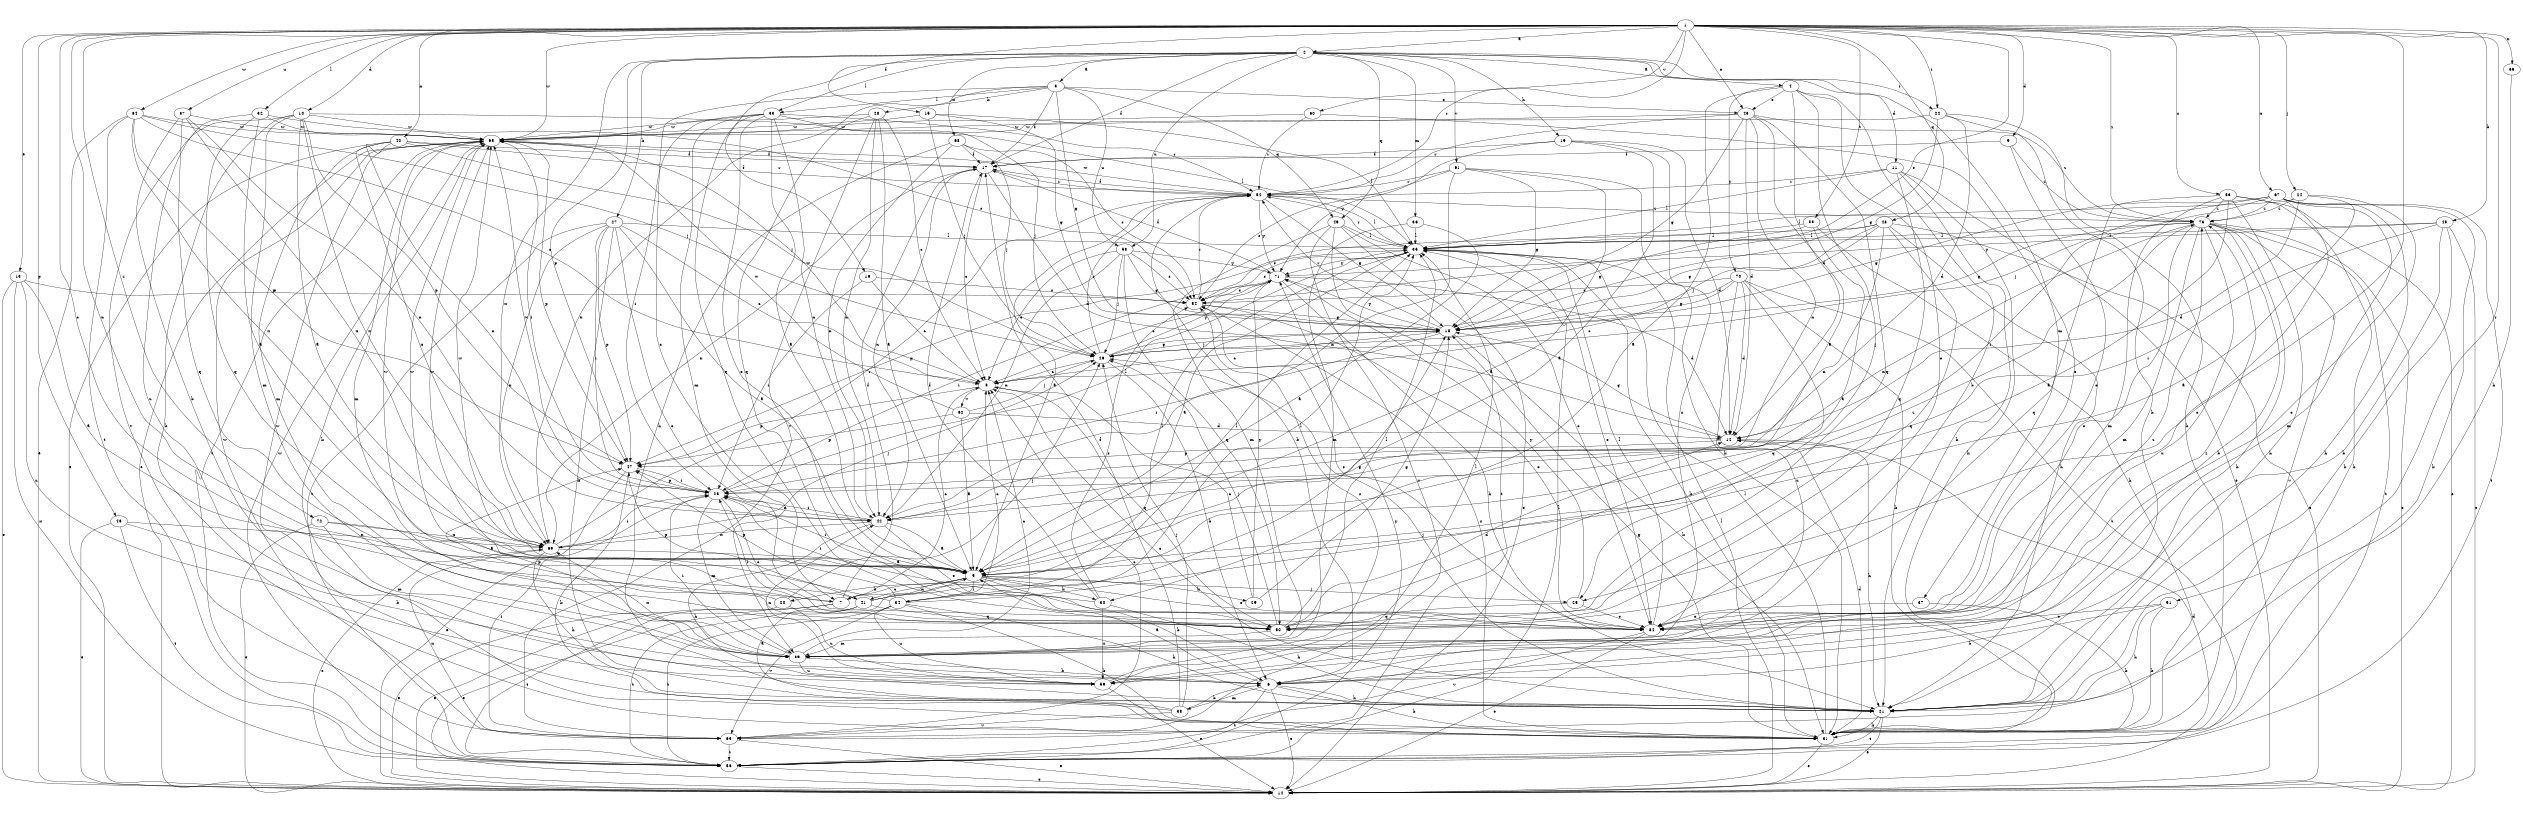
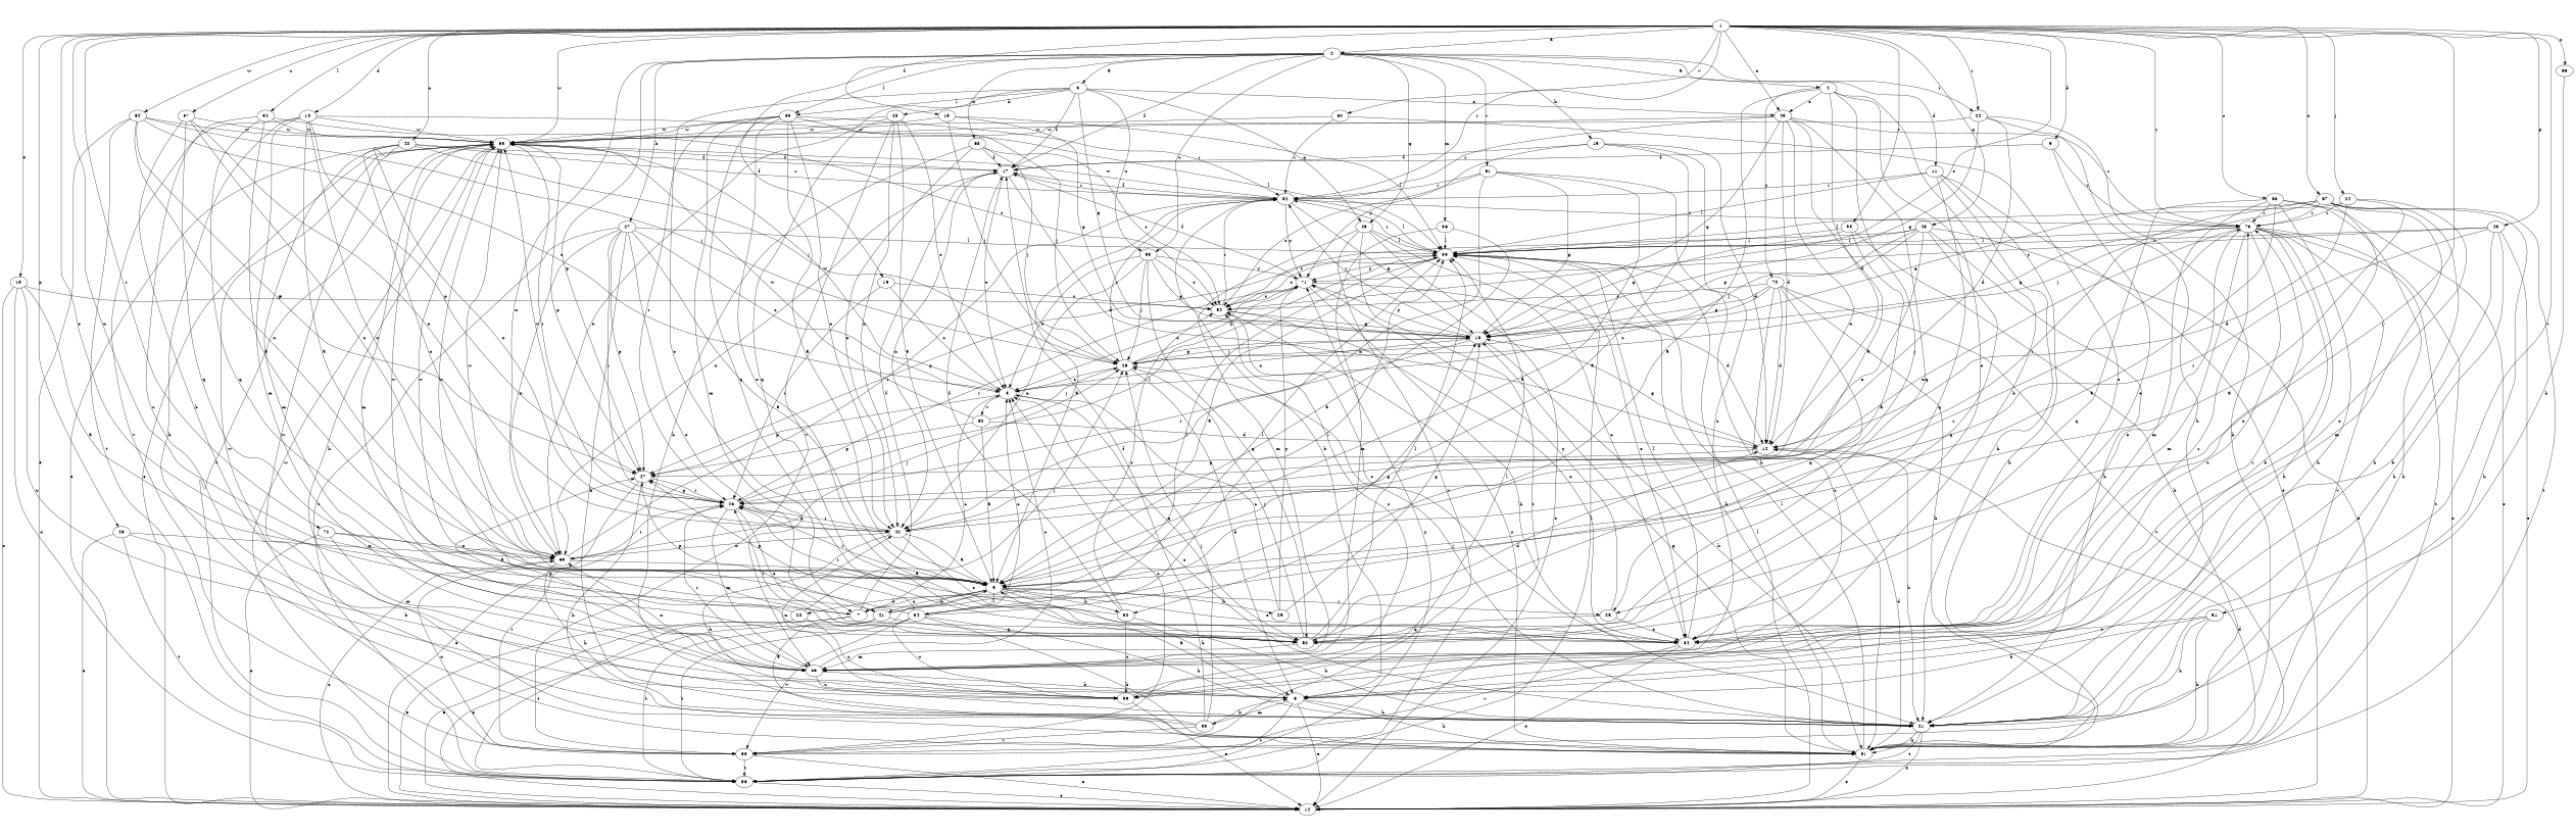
  strict digraph {
    1
    2
    10
    13
    24
    32
    43
    52
    53
    55
    72
    45
    46
    51
    57
    73
    7
    64
    9
    22
    40
    41
    48
    65
    15
    54
    67
    66
    25
    60
    3
    4
    19
    27
    33
    36
    61
    69
    16
    17
    58
    11
    47
    49
    68
-   37
    5
    31
    35
    39
    63
    14
    56
    59
    12
    n56 [label=84]
    50
    18
    42
    6
    71
    21
    23
    8
    26
    28
    70
    30
    29
    34
    20
    38
    62
    1 -> 2 [label=a]
    1 -> 10 [label=d]
    1 -> 13 [label=e]
    1 -> 24 [label=j]
    1 -> 32 [label=l]
    1 -> 43 [label=o]
    1 -> 52 [label=r]
    1 -> 53 [label=s]
    1 -> 55 [label=t]
    1 -> 72 [label=z]
-   1 -> 45 [label=b]
+   1 -> 45 [label=p]
    1 -> 46 [label=p]
    1 -> 51 [label=r]
    1 -> 57 [label=u]
    1 -> 73 [label=z]
    1 -> 7 [label=c]
    1 -> 64 [label=w]
    1 -> 9 [label=d]
    1 -> 22 [label=i]
    1 -> 40 [label=n]
    1 -> 41 [label=n]
    1 -> 48 [label=q]
    1 -> 65 [label=w]
    1 -> 15 [label=f]
    1 -> 54 [label=s]
    1 -> 67 [label=x]
    1 -> 66 [label=x]
    1 -> 25 [label=j]
    1 -> 60 [label=v]
    2 -> 22 [label=i]
    2 -> 3 [label=a]
    2 -> 4 [label=a]
    2 -> 19 [label=h]
    2 -> 27 [label=k]
    2 -> 33 [label=l]
    2 -> 36 [label=m]
    2 -> 61 [label=v]
    2 -> 69 [label=x]
    2 -> 16 [label=f]
    2 -> 17 [label=f]
    2 -> 58 [label=u]
    2 -> 11 [label=d]
    2 -> 47 [label=p]
    2 -> 49 [label=q]
    2 -> 68 [label=x]
-   2 -> 37 [label=m]
    10 -> 65 [label=w]
    10 -> 69 [label=x]
    10 -> 47 [label=p]
    10 -> 5 [label=a]
    10 -> 31 [label=k]
    10 -> 35 [label=l]
    10 -> 39 [label=m]
    10 -> 63 [label=v]
    13 -> 54 [label=s]
    13 -> 5 [label=a]
    13 -> 14 [label=e]
    13 -> 56 [label=x]
    13 -> 59 [label=u]
    24 -> 73 [label=z]
    24 -> 5 [label=a]
    24 -> 35 [label=l]
    24 -> 12 [label=d]
    24 -> n56 [label=o]
    32 -> 65 [label=w]
    32 -> 54 [label=s]
    32 -> 5 [label=a]
    32 -> 59 [label=u]
    32 -> 50 [label=q]
    43 -> 52 [label=r]
    43 -> 73 [label=z]
    43 -> 65 [label=w]
    43 -> 5 [label=a]
    43 -> 12 [label=d]
    43 -> 50 [label=q]
    43 -> 18 [label=g]
    43 -> 42 [label=n]
    52 -> 73 [label=z]
    52 -> 65 [label=w]
    52 -> 17 [label=f]
    52 -> 5 [label=a]
    52 -> 35 [label=l]
    52 -> 18 [label=g]
    52 -> 6 [label=b]
    52 -> 71 [label=y]
    53 -> 73 [label=z]
    53 -> 5 [label=a]
    53 -> 31 [label=k]
    53 -> 39 [label=m]
    53 -> 14 [label=e]
    53 -> 50 [label=q]
    53 -> 21 [label=h]
    55 -> 5 [label=a]
    55 -> 31 [label=k]
    55 -> 35 [label=l]
    55 -> 18 [label=g]
    72 -> 69 [label=x]
    72 -> 5 [label=a]
    72 -> 39 [label=m]
    72 -> 14 [label=e]
    45 -> 35 [label=l]
    45 -> 14 [label=e]
    45 -> 6 [label=b]
    45 -> 71 [label=y]
    45 -> 21 [label=h]
    45 -> 23 [label=i]
    46 -> 69 [label=x]
    46 -> 14 [label=e]
    46 -> 56 [label=t]
    46 -> 6 [label=b]
    51 -> 31 [label=k]
    51 -> n56 [label=o]
    51 -> 6 [label=b]
    51 -> 21 [label=h]
    57 -> 65 [label=w]
    57 -> 69 [label=x]
    57 -> 50 [label=q]
    57 -> 42 [label=n]
    57 -> 6 [label=b]
    73 -> 35 [label=l]
    73 -> 39 [label=m]
    73 -> 63 [label=v]
    73 -> 14 [label=e]
    73 -> 56 [label=t]
    73 -> 59 [label=u]
    73 -> n56 [label=o]
    73 -> 18 [label=g]
    73 -> 42 [label=n]
    73 -> 6 [label=b]
    73 -> 21 [label=h]
    7 -> 65 [label=w]
    7 -> 17 [label=f]
    7 -> 35 [label=l]
    7 -> 14 [label=e]
    7 -> 56 [label=t]
    7 -> 8 [label=c]
    64 -> 65 [label=w]
    64 -> 69 [label=x]
    64 -> 47 [label=p]
    64 -> 14 [label=e]
    64 -> 56 [label=t]
    64 -> 8 [label=c]
    64 -> 26 [label=j]
    9 -> 73 [label=z]
    9 -> 17 [label=f]
    9 -> n56 [label=o]
    22 -> 65 [label=w]
    22 -> 31 [label=k]
    22 -> 12 [label=d]
    22 -> 18 [label=g]
    22 -> 21 [label=h]
    40 -> 52 [label=r]
    40 -> 69 [label=x]
    40 -> 17 [label=f]
    40 -> 39 [label=m]
    40 -> 14 [label=e]
    40 -> 42 [label=n]
    40 -> 26 [label=j]
    41 -> 47 [label=p]
    41 -> 35 [label=l]
    41 -> 14 [label=e]
    41 -> 56 [label=t]
    41 -> 50 [label=q]
    41 -> 18 [label=g]
    48 -> 54 [label=s]
    48 -> 35 [label=l]
    48 -> 14 [label=e]
    48 -> 50 [label=q]
    48 -> 18 [label=g]
    48 -> 42 [label=n]
    48 -> 21 [label=h]
    48 -> 26 [label=j]
    65 -> 17 [label=f]
    65 -> 47 [label=p]
    65 -> 31 [label=k]
    65 -> 39 [label=m]
    65 -> 14 [label=e]
    65 -> 56 [label=t]
    65 -> 23 [label=i]
    15 -> 65 [label=w]
    15 -> 35 [label=l]
    15 -> 18 [label=g]
    15 -> 26 [label=j]
    54 -> 52 [label=r]
    54 -> n56 [label=o]
    54 -> 18 [label=g]
    67 -> 73 [label=z]
    67 -> 31 [label=k]
    67 -> 39 [label=m]
    67 -> 56 [label=t]
    67 -> n56 [label=o]
    67 -> 18 [label=g]
    67 -> 21 [label=h]
    67 -> 23 [label=i]
    67 -> 26 [label=j]
    66 -> 21 [label=h]
    25 -> n56 [label=o]
    25 -> 50 [label=q]
    25 -> 71 [label=y]
    60 -> 52 [label=r]
    60 -> 65 [label=w]
    60 -> n56 [label=o]
    3 -> 43 [label=o]
    3 -> 7 [label=c]
    3 -> 33 [label=l]
    3 -> 69 [label=x]
    3 -> 17 [label=f]
    3 -> 58 [label=u]
    3 -> 49 [label=q]
    3 -> 18 [label=g]
    3 -> 28 [label=k]
    4 -> 43 [label=o]
    4 -> 25 [label=j]
    4 -> 12 [label=d]
    4 -> n56 [label=o]
    4 -> 6 [label=b]
    4 -> 70 [label=y]
    4 -> 30 [label=a]
    19 -> 17 [label=f]
    19 -> 5 [label=a]
    19 -> 59 [label=u]
    19 -> 12 [label=d]
    19 -> 71 [label=y]
    27 -> 69 [label=x]
    27 -> 47 [label=p]
    27 -> 5 [label=a]
    27 -> 31 [label=k]
    27 -> 35 [label=l]
    27 -> 56 [label=t]
    27 -> n56 [label=o]
    27 -> 23 [label=i]
    27 -> 8 [label=c]
    33 -> 52 [label=r]
    33 -> 65 [label=w]
    33 -> 5 [label=a]
    33 -> 39 [label=m]
    33 -> n56 [label=o]
    33 -> 50 [label=q]
    33 -> 42 [label=n]
    33 -> 23 [label=i]
    33 -> 26 [label=j]
    36 -> 5 [label=a]
    36 -> 35 [label=l]
    36 -> 39 [label=m]
    61 -> 52 [label=r]
    61 -> 54 [label=s]
    61 -> 5 [label=a]
    61 -> 31 [label=k]
    61 -> 18 [label=g]
    61 -> 42 [label=n]
    69 -> 52 [label=r]
    69 -> 5 [label=a]
    69 -> 14 [label=e]
    69 -> 21 [label=h]
    69 -> 23 [label=i]
    69 -> 26 [label=j]
    16 -> 54 [label=s]
    16 -> 23 [label=i]
    16 -> 8 [label=c]
    17 -> 52 [label=r]
    17 -> 69 [label=x]
    17 -> 12 [label=d]
    17 -> 42 [label=n]
    17 -> 8 [label=c]
    58 -> 54 [label=s]
    58 -> 50 [label=q]
    58 -> 18 [label=g]
    58 -> 42 [label=n]
    58 -> 71 [label=y]
    58 -> 8 [label=c]
    58 -> 26 [label=j]
    11 -> 52 [label=r]
    11 -> 31 [label=k]
    11 -> 35 [label=l]
    11 -> 14 [label=e]
    11 -> 50 [label=q]
    11 -> 21 [label=h]
    47 -> 31 [label=k]
    47 -> 14 [label=e]
    47 -> 23 [label=i]
    49 -> 35 [label=l]
    49 -> 39 [label=m]
    49 -> 63 [label=v]
    49 -> 14 [label=e]
    49 -> 56 [label=t]
    49 -> n56 [label=o]
    68 -> 54 [label=s]
    68 -> 17 [label=f]
    68 -> 42 [label=n]
    68 -> 21 [label=h]
    68 -> 26 [label=j]
-   37 -> 31 [label=k]
-   37 -> n56 [label=o]
    5 -> 7 [label=c]
    5 -> 41 [label=n]
    5 -> 65 [label=w]
    5 -> 25 [label=j]
    5 -> n56 [label=o]
    5 -> 6 [label=b]
    5 -> 23 [label=i]
    5 -> 30 [label=k]
    5 -> 29 [label=k]
    5 -> 34 [label=l]
    5 -> 20 [label=h]
    31 -> 54 [label=s]
    31 -> 35 [label=l]
    31 -> 14 [label=e]
    31 -> 12 [label=d]
    31 -> 18 [label=g]
    35 -> 52 [label=r]
    35 -> 54 [label=s]
    35 -> 47 [label=p]
    35 -> 5 [label=a]
    35 -> 31 [label=k]
    35 -> n56 [label=o]
    35 -> 71 [label=y]
    39 -> 73 [label=z]
    39 -> 69 [label=x]
    39 -> 47 [label=p]
    39 -> 59 [label=u]
    39 -> 6 [label=b]
    39 -> 23 [label=i]
    39 -> 8 [label=c]
    63 -> 65 [label=w]
    63 -> 69 [label=x]
    63 -> 14 [label=e]
    63 -> 56 [label=t]
    63 -> 23 [label=i]
    63 -> 8 [label=c]
    14 -> 35 [label=l]
    14 -> 12 [label=d]
    56 -> 65 [label=w]
    56 -> 35 [label=l]
    56 -> 14 [label=e]
    56 -> 71 [label=y]
    59 -> 54 [label=s]
    59 -> 35 [label=l]
    59 -> 14 [label=e]
    59 -> 42 [label=n]
    12 -> 47 [label=p]
    12 -> 18 [label=g]
    12 -> 21 [label=h]
    n56 -> 54 [label=s]
    n56 -> 35 [label=l]
    n56 -> 63 [label=v]
    n56 -> 14 [label=e]
    50 -> 35 [label=l]
    50 -> 39 [label=m]
    50 -> 12 [label=d]
    50 -> 23 [label=i]
    50 -> 26 [label=j]
    18 -> 52 [label=r]
    18 -> 31 [label=k]
    18 -> 71 [label=y]
    18 -> 23 [label=i]
    18 -> 8 [label=c]
    18 -> 26 [label=j]
    42 -> 69 [label=x]
    42 -> 5 [label=a]
    42 -> n56 [label=o]
    42 -> 21 [label=h]
    42 -> 23 [label=i]
    6 -> 73 [label=z]
    6 -> 5 [label=a]
    6 -> 31 [label=k]
    6 -> 14 [label=e]
    6 -> 56 [label=t]
    6 -> 21 [label=h]
    6 -> 38 [label=m]
    71 -> 54 [label=s]
    71 -> 17 [label=f]
    71 -> 12 [label=d]
    71 -> 21 [label=h]
    71 -> 23 [label=i]
    71 -> 8 [label=c]
    21 -> 31 [label=k]
    21 -> 14 [label=e]
    21 -> 56 [label=t]
    21 -> 8 [label=c]
    21 -> 26 [label=j]
    23 -> 65 [label=w]
    23 -> 47 [label=p]
    23 -> 35 [label=l]
    23 -> 39 [label=m]
    23 -> n56 [label=o]
    23 -> 42 [label=n]
    8 -> 65 [label=w]
    8 -> 47 [label=p]
    8 -> 50 [label=q]
    8 -> 62 [label=v]
    26 -> 52 [label=r]
    26 -> 18 [label=g]
    26 -> 6 [label=b]
    26 -> 71 [label=y]
    26 -> 8 [label=c]
    28 -> 65 [label=w]
    28 -> 5 [label=a]
    28 -> 63 [label=v]
    28 -> 50 [label=q]
    28 -> 42 [label=n]
    28 -> 8 [label=c]
    70 -> 54 [label=s]
    70 -> 31 [label=k]
    70 -> 56 [label=t]
    70 -> 59 [label=u]
    70 -> 12 [label=d]
    70 -> 50 [label=q]
    70 -> 18 [label=g]
    70 -> 8 [label=c]
    30 -> 54 [label=s]
    30 -> 17 [label=f]
    30 -> 59 [label=u]
    30 -> 21 [label=h]
    30 -> 23 [label=i]
    29 -> 18 [label=g]
    29 -> 71 [label=y]
    29 -> 8 [label=c]
    34 -> 73 [label=z]
    34 -> 65 [label=w]
    34 -> 47 [label=p]
    34 -> 31 [label=k]
    34 -> 35 [label=l]
    34 -> 63 [label=v]
    34 -> 56 [label=t]
    34 -> 59 [label=u]
    34 -> 21 [label=h]
    34 -> 8 [label=c]
    20 -> 65 [label=w]
    20 -> 14 [label=e]
    20 -> 59 [label=u]
    20 -> 26 [label=j]
    38 -> 65 [label=w]
    38 -> 17 [label=f]
    38 -> 5 [label=a]
    38 -> 63 [label=v]
    38 -> 6 [label=b]
    38 -> 26 [label=j]
    62 -> 65 [label=w]
    62 -> 47 [label=p]
    62 -> 5 [label=a]
    62 -> 12 [label=d]
    62 -> 26 [label=j]
  }
